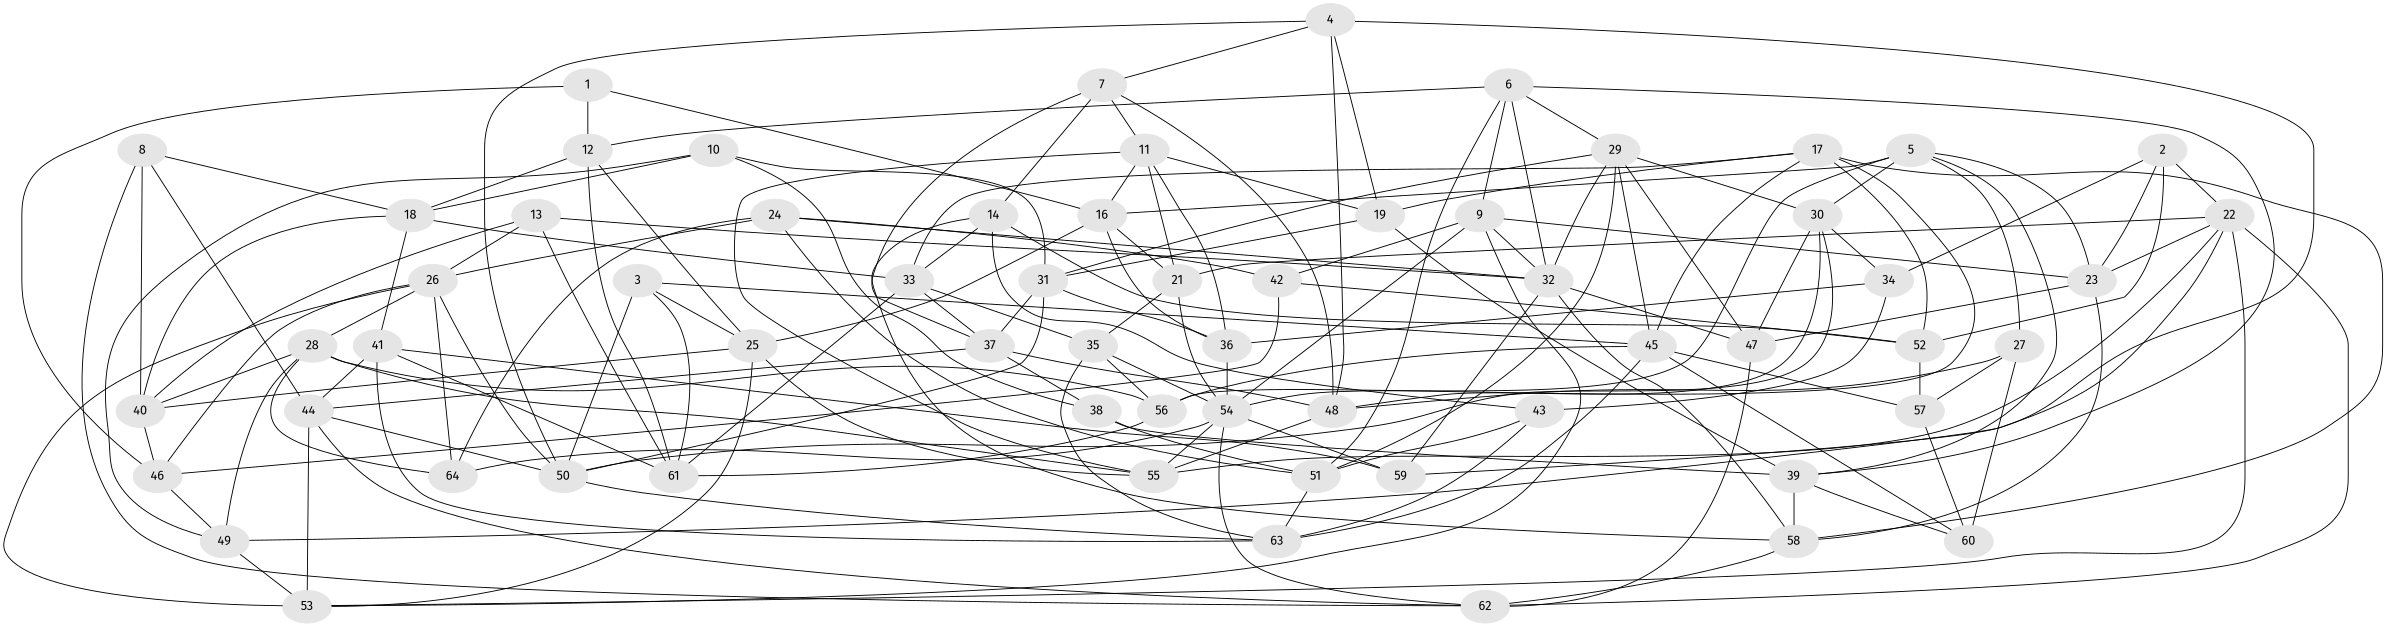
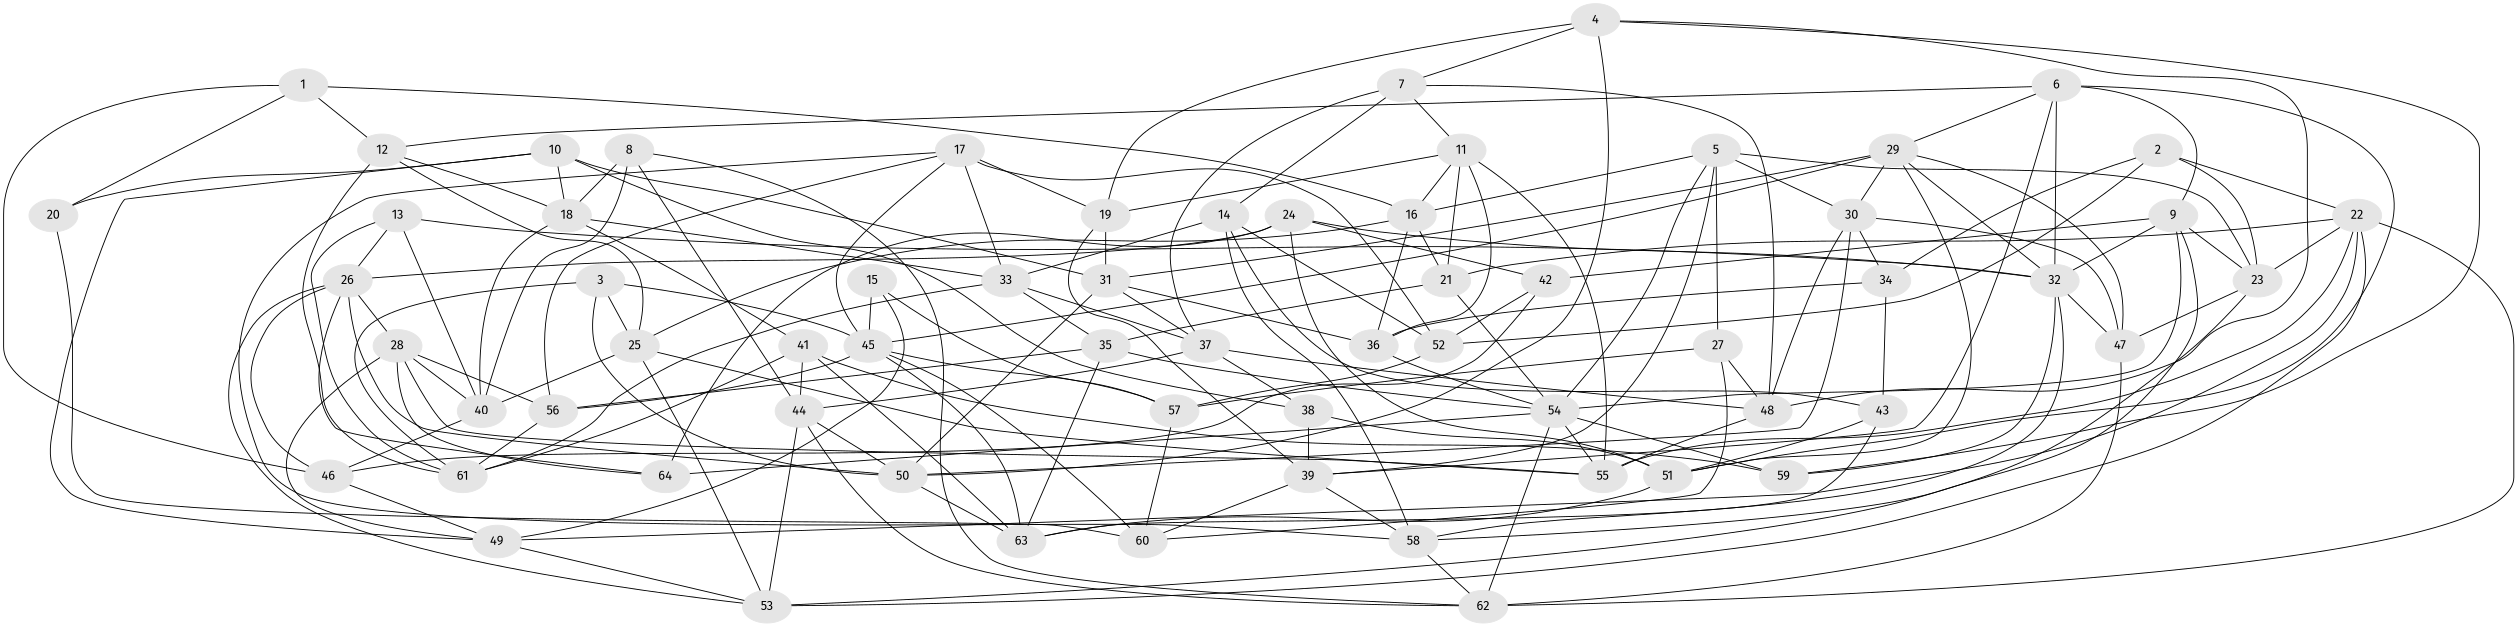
  graph {
    fontname="Fira Sans"
    node [color=gray90 fontname="Fira Sans" style=filled]
    edge [fontname="Fira Sans" weight=1.0]
    1
    12
    16
+   20
    46
    25
    61
    18
    21
    36
    60
    49
    2
    22
    23
    34
    52
    62
    53
    55
    58
    47
    43
    57
    3
    45
    50
    40
    56
    63
    4
    7
    19
    48
    59
    11
    14
    37
    39
    31
    24
    32
    51
    42
    26
    64
    5
    27
    30
    54
    6
    9
    29
    33
    44
    38
    8
    41
    10
    35
    13
    28
+   15
    17
    1 -- 12 [weight=2.0]
    1 -- 16
+   1 -- 20
    1 -- 46 [weight=2.0]
    12 -- 25
    12 -- 61
    12 -- 18
    16 -- 25
    16 -- 21
    16 -- 36
+   20 -- 60 [weight=2.0]
    46 -- 49
    25 -- 53
    25 -- 55
    25 -- 40
    18 -- 40
    18 -- 33
    18 -- 41
    21 -- 54 [weight=2.0]
    21 -- 35
    36 -- 54
    49 -- 53
    2 -- 22
    2 -- 23
    2 -- 34
    2 -- 52
    22 -- 21
    22 -- 49
    22 -- 23
    22 -- 62
    22 -- 53
    22 -- 55
    23 -- 58
    23 -- 47
    34 -- 36 [weight=2.0]
    34 -- 43
    52 -- 57 [weight=2.0]
    58 -- 62
    47 -- 62
    43 -- 63
    43 -- 51
    57 -- 60
    3 -- 25
    3 -- 61
    3 -- 45
    3 -- 50
    45 -- 60
    45 -- 57
    45 -- 56
    45 -- 63
    50 -- 63
    40 -- 46
    56 -- 61
    4 -- 50
    4 -- 7
    4 -- 19
    4 -- 48
    4 -- 59
    7 -- 48
    7 -- 11
    7 -- 14 [weight=2.0]
    7 -- 37
    19 -- 39
    19 -- 31
    48 -- 55
    11 -- 16
    11 -- 21
    11 -- 36
    11 -- 55
    11 -- 19
    14 -- 52
    14 -- 58
    14 -- 43
    14 -- 33
    37 -- 48
    37 -- 44
    37 -- 38
    39 -- 60
    39 -- 58
    31 -- 36
    31 -- 50
    31 -- 37
    24 -- 32
    24 -- 51
    24 -- 42
    24 -- 26
    24 -- 64
    32 -- 58
    32 -- 47
    32 -- 59
    51 -- 63
    42 -- 46
    42 -- 52
    26 -- 46
    26 -- 53
    26 -- 50 [weight=2.0]
    26 -- 64
    26 -- 28
    5 -- 16
    5 -- 23
    5 -- 39
    5 -- 27
    5 -- 30
    5 -- 54
    27 -- 60
    27 -- 57
    27 -- 48
    30 -- 34 [weight=2.0]
    30 -- 47
    30 -- 50
    30 -- 48
    54 -- 62
    54 -- 55
    54 -- 59
    54 -- 64
    6 -- 12
    6 -- 39
    6 -- 32
    6 -- 51
    6 -- 9
    6 -- 29
    9 -- 23
    9 -- 53
    9 -- 32
    9 -- 42
    9 -- 54
    29 -- 47
    29 -- 45
    29 -- 31
    29 -- 32
    29 -- 51
    29 -- 30 [weight=2.0]
    33 -- 61
    33 -- 37
    33 -- 35
    44 -- 62
    44 -- 53
    44 -- 50
    38 -- 39
    38 -- 51
    8 -- 18
    8 -- 62
    8 -- 40
    8 -- 44
    41 -- 61
    41 -- 63 [weight=2.0]
    41 -- 59
    41 -- 44
+   10 -- 20 [weight=2.0]
    10 -- 18
    10 -- 49
    10 -- 31
    10 -- 38
    35 -- 56 [weight=2.0]
    35 -- 63
    35 -- 54
    13 -- 61
    13 -- 40
    13 -- 32
    13 -- 26
    28 -- 49
    28 -- 55
    28 -- 40
    28 -- 56
    28 -- 64
+   15 -- 49
+   15 -- 57
+   15 -- 45
    17 -- 52
    17 -- 58
    17 -- 45
    17 -- 56
    17 -- 19
    17 -- 33
  }
